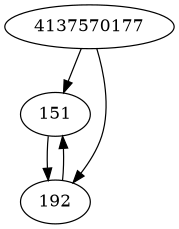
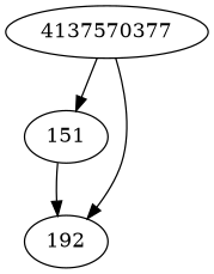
  strict digraph {
    n1 [label=151]
    192
-   4137570377 [label=4137570177]
+   4137570377
    n1 -> 192
-   192 -> n1
    4137570377 -> n1
    4137570377 -> 192
  }
